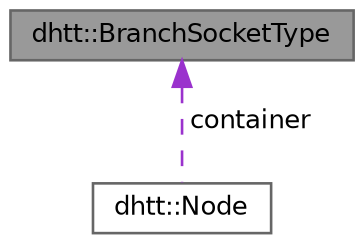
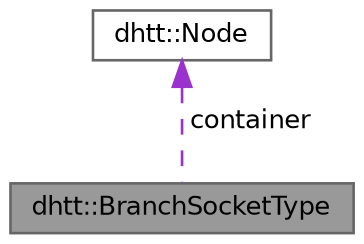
  digraph {
    node [color=gray40 fontname=Helvetica fontsize=10 shape=box style=filled]
    n1 [fillcolor=grey60 fontcolor=black height=0.2 label="dhtt::BranchSocketType" width=0.4]
    n2 [fillcolor=white height=0.2 label="dhtt::Node" width=0.4]
-   n1 -> n2 [color=darkorchid3 dir=back fontname=Helvetica fontsize=10 label=" container" labelfontname=Helvetica labelfontsize=10 style=dashed]
+   n2 -> n1 [color=darkorchid3 dir=back fontname=Helvetica fontsize=10 label=" container" labelfontname=Helvetica labelfontsize=10 style=dashed]
  }
